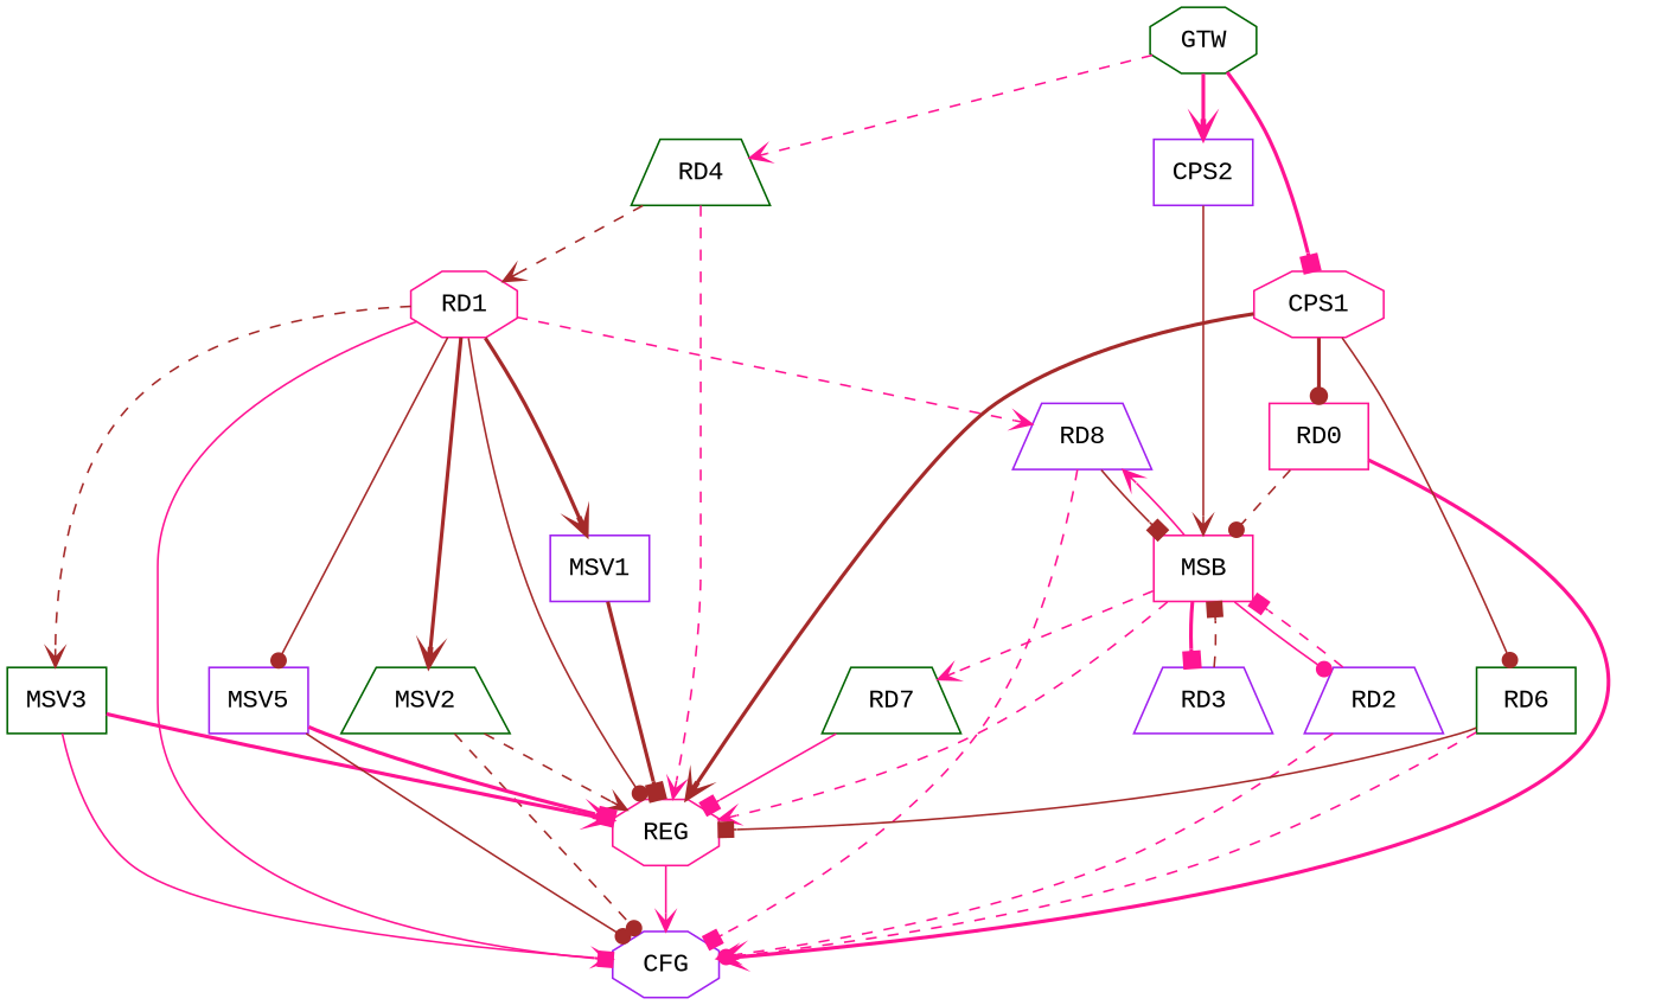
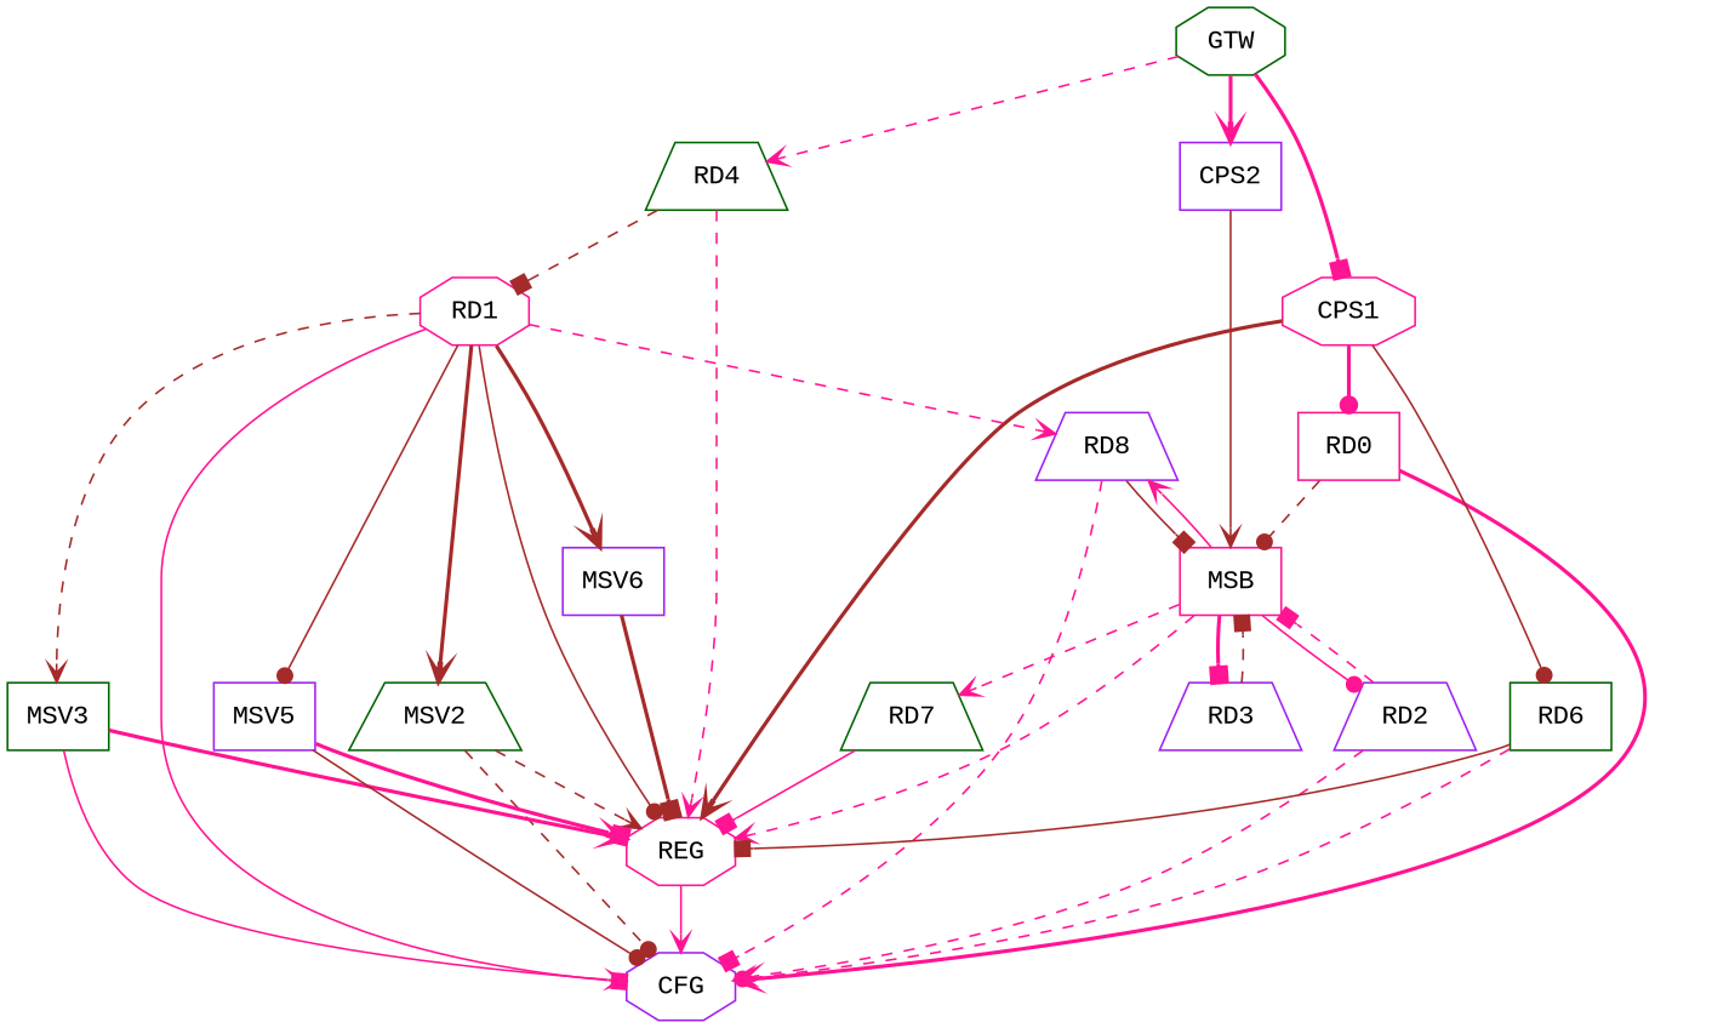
  strict digraph {
    fontname="Liberation Mono"
    node [color=purple fontname="Liberation Mono" shape=box]
    edge [arrowhead=vee color=deeppink fontname="Liberation Mono" style=dashed]
    n1 [color=deeppink label=RD1 shape=octagon]
    n2 [label=RD8 shape=trapezium]
    n3 [color=deeppink label=REG shape=octagon]
    n4 [label=CFG shape=octagon]
-   n5 [label=MSV1]
+   n5 [label=MSV6]
    n6 [color=darkgreen label=MSV2 shape=trapezium]
    n7 [color=darkgreen label=MSV3]
    n8 [label=MSV5]
    n9 [color=deeppink label=MSB]
    n10 [label=RD2 shape=trapezium]
    n11 [label=RD3 shape=trapezium]
    n12 [color=darkgreen label=RD7 shape=trapezium]
    n13 [color=darkgreen label=RD4 shape=trapezium]
    n14 [color=deeppink label=RD0]
    n15 [color=darkgreen label=RD6]
    n16 [color=deeppink label=CPS1 shape=octagon]
    n17 [label=CPS2]
    n18 [color=darkgreen label=GTW shape=octagon]
    n1 -> n2
    n1 -> n3 [arrowhead=dot color=brown style=solid]
    n1 -> n4 [arrowhead=box style=solid]
    n1 -> n5 [color=brown style=bold]
    n1 -> n6 [color=brown style=bold]
    n1 -> n7 [color=brown]
    n1 -> n8 [arrowhead=dot color=brown style=solid]
    n2 -> n4 [arrowhead=box]
    n2 -> n9 [arrowhead=box color=brown style=solid]
    n3 -> n4 [style=solid]
    n5 -> n3 [arrowhead=box color=brown style=bold]
    n6 -> n3 [color=brown]
    n6 -> n4 [arrowhead=dot color=brown]
    n7 -> n3 [style=bold]
    n7 -> n4 [style=solid]
    n8 -> n3 [arrowhead=box style=bold]
    n8 -> n4 [arrowhead=dot color=brown style=solid]
    n9 -> n2 [style=solid]
    n9 -> n3
    n9 -> n10 [arrowhead=dot style=solid]
    n9 -> n11 [arrowhead=box style=bold]
    n9 -> n12
    n10 -> n4
    n10 -> n9 [arrowhead=box]
    n11 -> n9 [arrowhead=box color=brown]
    n12 -> n3 [arrowhead=box style=solid]
-   n13 -> n1 [color=brown]
+   n13 -> n1 [arrowhead=box color=brown]
    n13 -> n3
    n14 -> n4 [style=bold]
    n14 -> n9 [arrowhead=dot color=brown]
    n15 -> n3 [arrowhead=box color=brown style=solid]
    n15 -> n4 [arrowhead=dot]
    n16 -> n3 [color=brown style=bold]
-   n16 -> n14 [arrowhead=dot color=brown style=bold]
+   n16 -> n14 [arrowhead=dot style=bold]
    n16 -> n15 [arrowhead=dot color=brown style=solid]
    n17 -> n9 [color=brown style=solid]
    n18 -> n13
    n18 -> n16 [arrowhead=box style=bold]
    n18 -> n17 [style=bold]
  }
